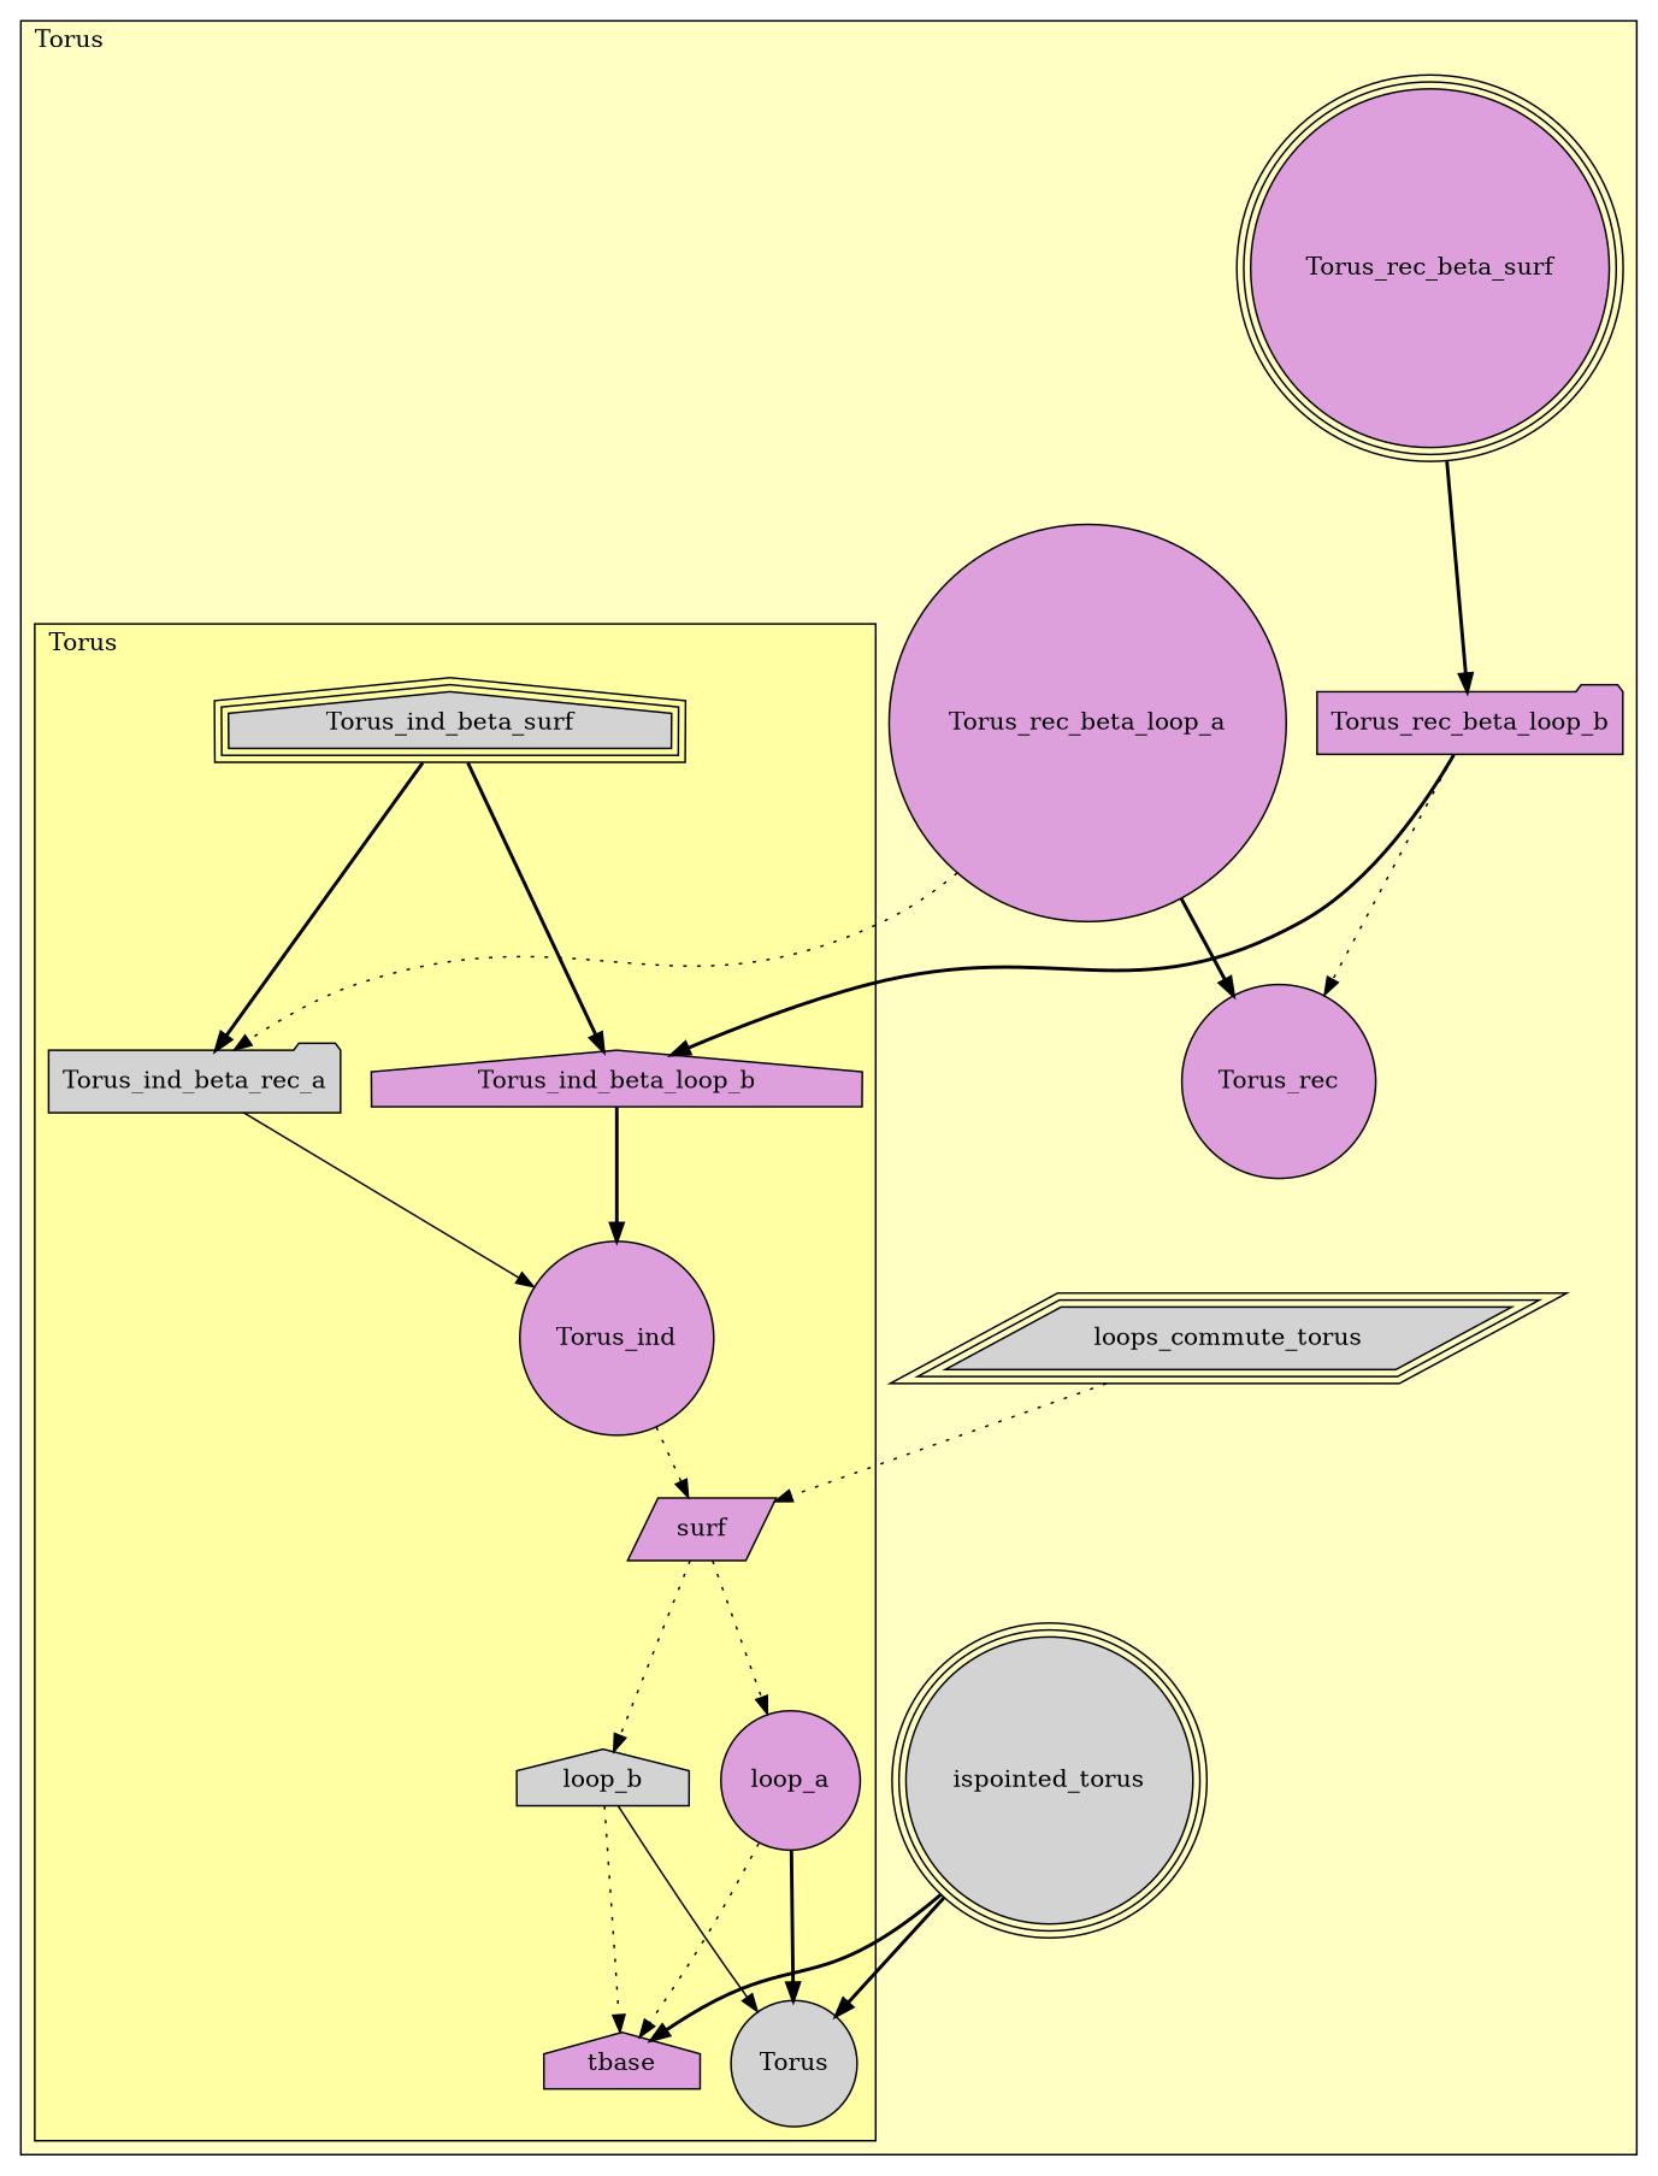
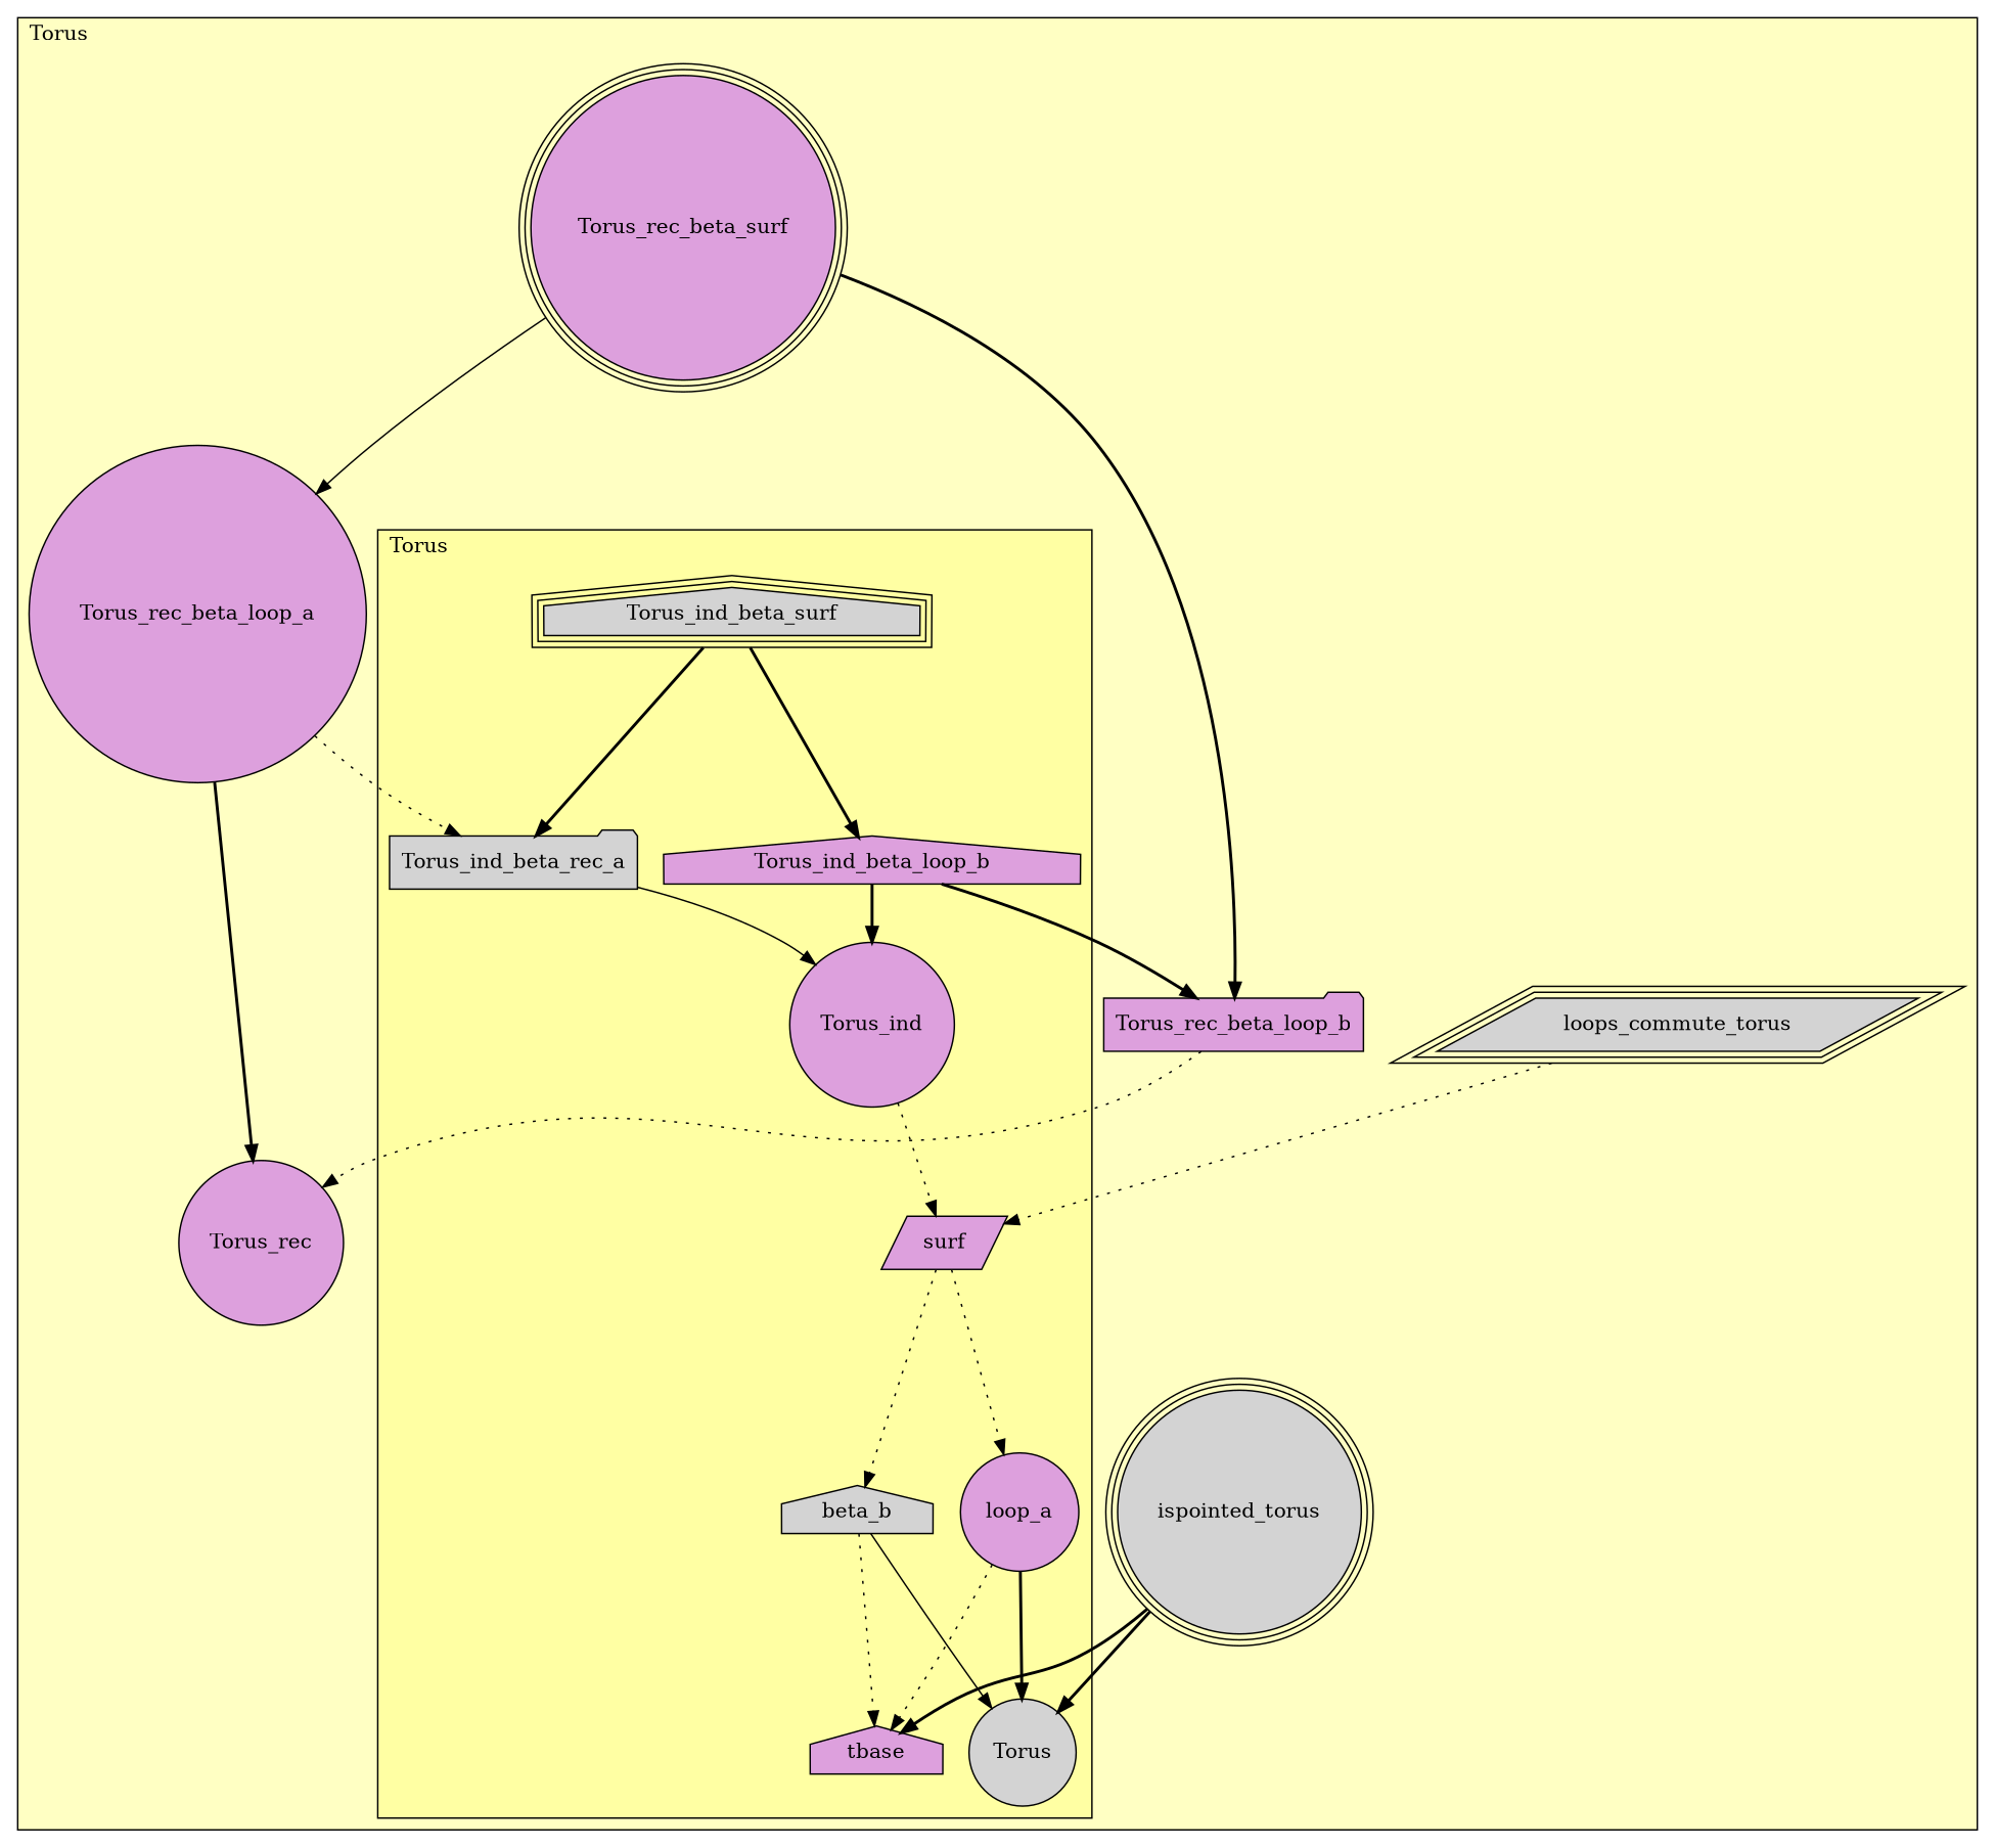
  digraph {
    node [fillcolor=plum shape=circle style=filled]
    edge [style=bold]
    n1 [fillcolor=lightgrey label=Torus_ind_beta_surf peripheries=3 shape=house]
    n2 [label=Torus_ind_beta_loop_b shape=house]
    n3 [fillcolor=lightgrey label=Torus_ind_beta_rec_a shape=folder]
    n4 [label=Torus_ind]
    n5 [label=surf shape=parallelogram]
-   n6 [fillcolor=lightgrey label=loop_b shape=house]
+   n6 [fillcolor=lightgrey label=beta_b shape=house]
    n7 [label=loop_a]
    n8 [label=tbase shape=house]
    n9 [fillcolor=lightgrey label=Torus]
    n10 [fillcolor=lightgrey label=loops_commute_torus peripheries=3 shape=parallelogram]
    n11 [fillcolor=lightgrey label=ispointed_torus peripheries=3]
    n12 [label=Torus_rec_beta_surf peripheries=3]
    n13 [label=Torus_rec_beta_loop_b shape=folder]
    n14 [label=Torus_rec_beta_loop_a]
    n15 [label=Torus_rec]
    subgraph cluster_1 {
      fillcolor="#FFFFC3"
      label=Torus
      labeljust=l
      style=filled
      n10
      n11
      n12
      n13
      n14
      n15
      subgraph cluster_2 {
        fillcolor="#FFFFA3"
        label=Torus
        labeljust=l
        style=filled
        n1
        n2
        n3
        n4
        n5
        n6
        n7
        n8
        n9
      }
    }
    n1 -> n2
    n1 -> n3
    n2 -> n4
    n3 -> n4 [style=solid]
    n4 -> n5 [style=dotted]
    n5 -> n6 [style=dotted]
    n5 -> n7 [style=dotted]
    n6 -> n8 [style=dotted]
    n6 -> n9 [style=solid]
    n7 -> n8 [style=dotted]
    n7 -> n9
    n10 -> n5 [style=dotted]
    n11 -> n8
    n11 -> n9
    n12 -> n13
-   n13 -> n2
+   n12 -> n14 [style=solid]
+   n2 -> n13
    n13 -> n15 [style=dotted]
    n14 -> n3 [style=dotted]
    n14 -> n15
  }
